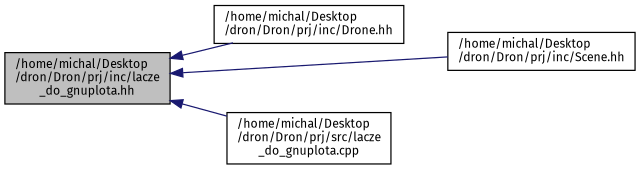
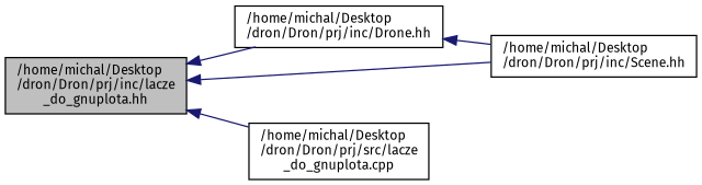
  digraph {
    rankdir=LR
    fontname="Fira Sans"
    node [color=black fillcolor=white fontname="Fira Sans" fontsize=10 shape=record style=filled]
    edge [color=midnightblue dir=back fontname="Fira Sans" fontsize=10 labelfontname=Helvetica labelfontsize=10 style=solid]
    n1 [fillcolor=grey75 fontcolor=black height=0.2 label="/home/michal/Desktop\l/dron/Dron/prj/inc/lacze\l_do_gnuplota.hh" width=0.4]
    n2 [height=0.2 label="/home/michal/Desktop\l/dron/Dron/prj/inc/Drone.hh" width=0.4]
    n3 [height=0.2 label="/home/michal/Desktop\l/dron/Dron/prj/inc/Scene.hh" width=0.4]
    n4 [height=0.2 label="/home/michal/Desktop\l/dron/Dron/prj/src/lacze\l_do_gnuplota.cpp" width=0.4]
    n1 -> n2
    n1 -> n3
    n1 -> n4
+   n2 -> n3
  }
